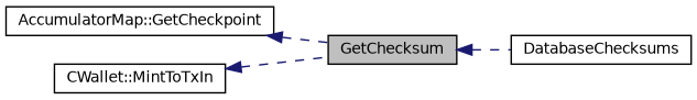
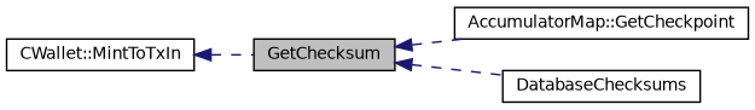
  digraph {
    rankdir=LR
    node [color=black fillcolor=white fontname=Helvetica fontsize=10 shape=record style=filled]
    edge [color=midnightblue dir=back fontname=Helvetica fontsize=10 labelfontname=Helvetica labelfontsize=10 style=dashed]
    n1 [fillcolor=grey75 fontcolor=black height=0.2 label=GetChecksum width=0.4]
    n2 [height=0.2 label="AccumulatorMap::GetCheckpoint" width=0.4]
    n3 [height=0.2 label=DatabaseChecksums width=0.4]
    n4 [height=0.2 label="CWallet::MintToTxIn" width=0.4]
-   n2 -> n1
+   n1 -> n2
    n1 -> n3
    n4 -> n1
  }
